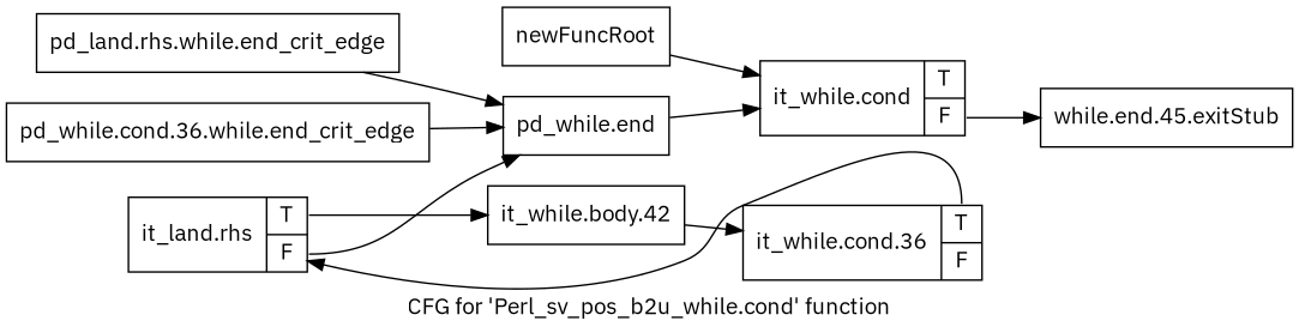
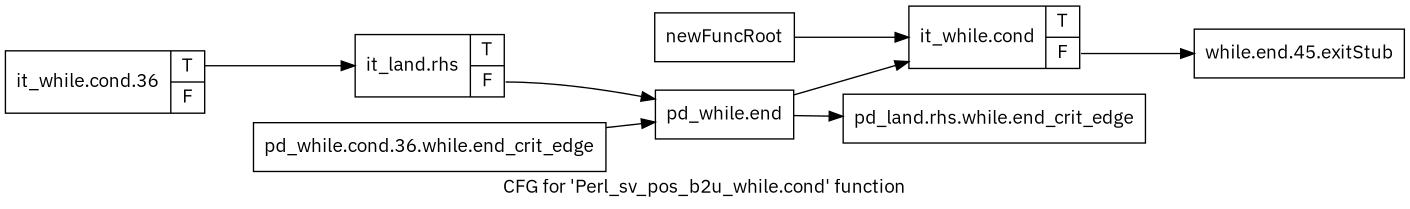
  digraph {
    fontname="IBM Plex Sans"
    label="CFG for 'Perl_sv_pos_b2u_while.cond' function"
    rankdir=LR
    node [fontname="IBM Plex Sans" shape=record]
    edge [fontname="IBM Plex Sans"]
    n1 [label="{newFuncRoot}"]
    n2 [label="{it_while.cond|{<s0>T|<s1>F}}"]
    n3 [label="{while.end.45.exitStub}"]
    n4 [label="{it_while.cond.36|{<s0>T|<s1>F}}"]
    n5 [label="{it_land.rhs|{<s0>T|<s1>F}}"]
-   n6 [label="{it_while.body.42}"]
    n7 [label="{pd_while.end}"]
    n8 [label="{pd_while.cond.36.while.end_crit_edge}"]
    n9 [label="{pd_land.rhs.while.end_crit_edge}"]
    n1 -> n2
    n2 -> n3 [tailport=s1]
    n4 -> n5 [tailport=s0]
-   n5 -> n6 [tailport=s0]
    n5 -> n7 [tailport=s1]
-   n6 -> n4
    n7 -> n2
    n8 -> n7
-   n9 -> n7
+   n7 -> n9
  }
